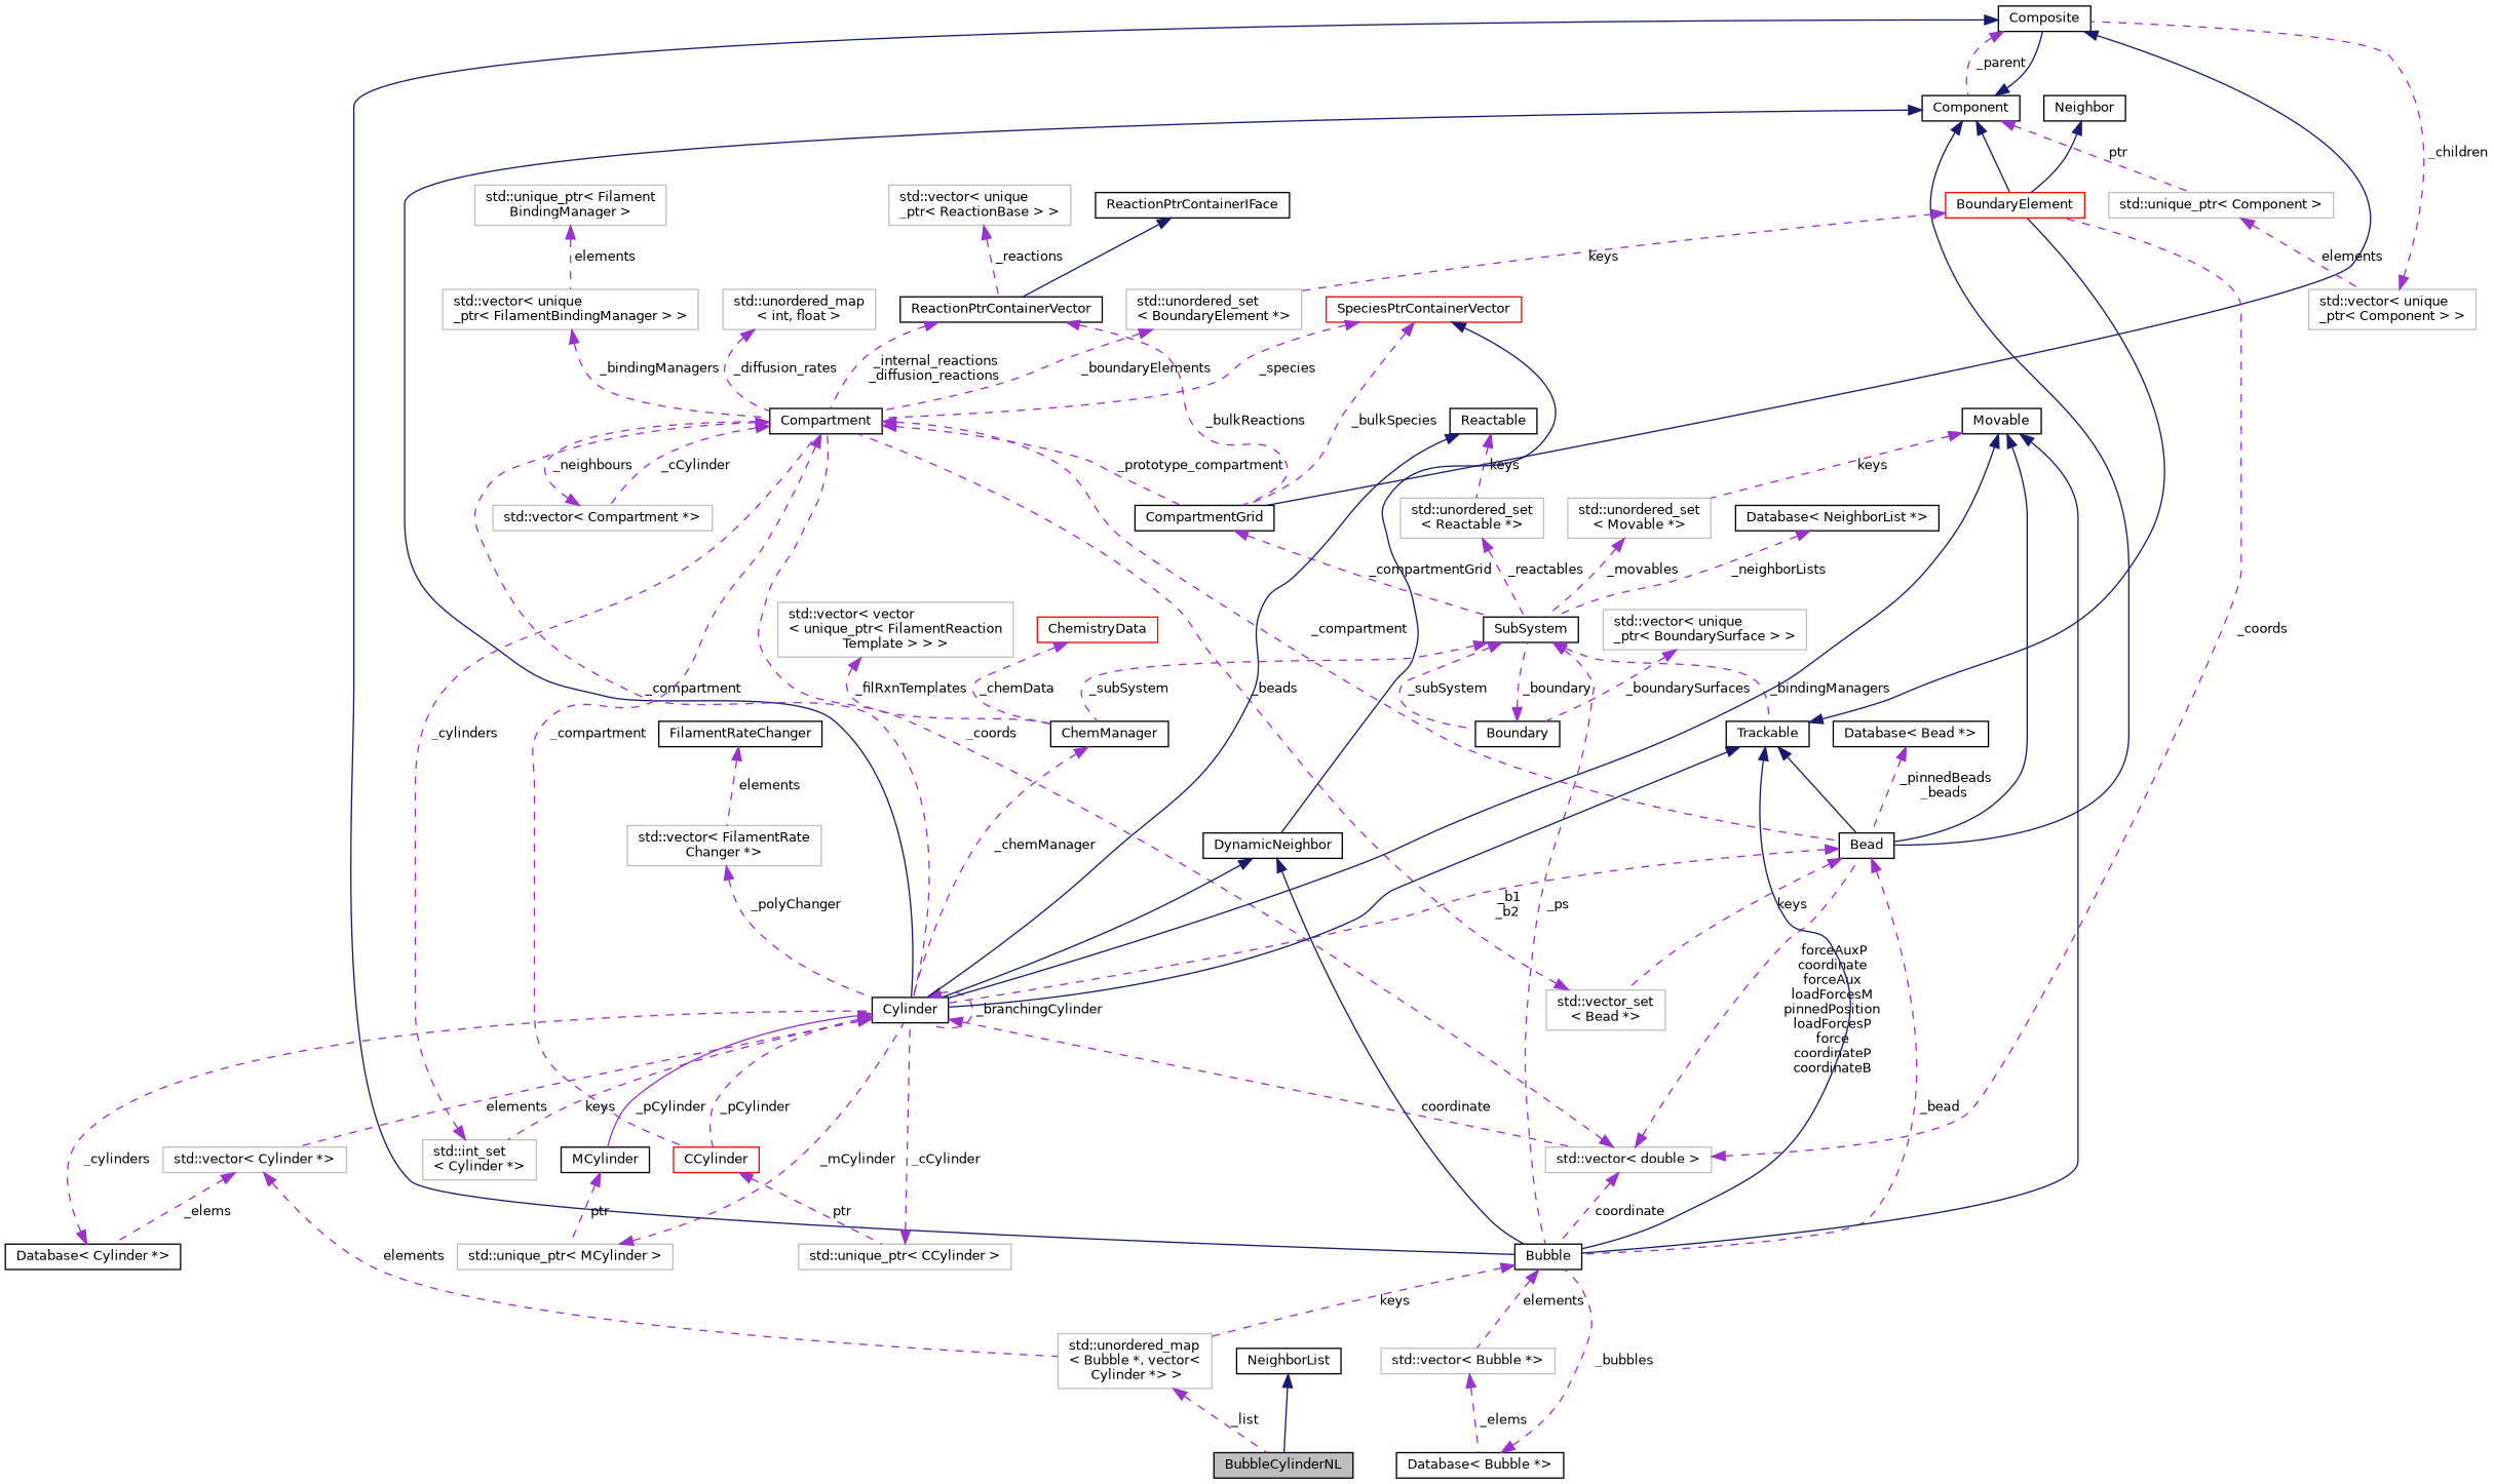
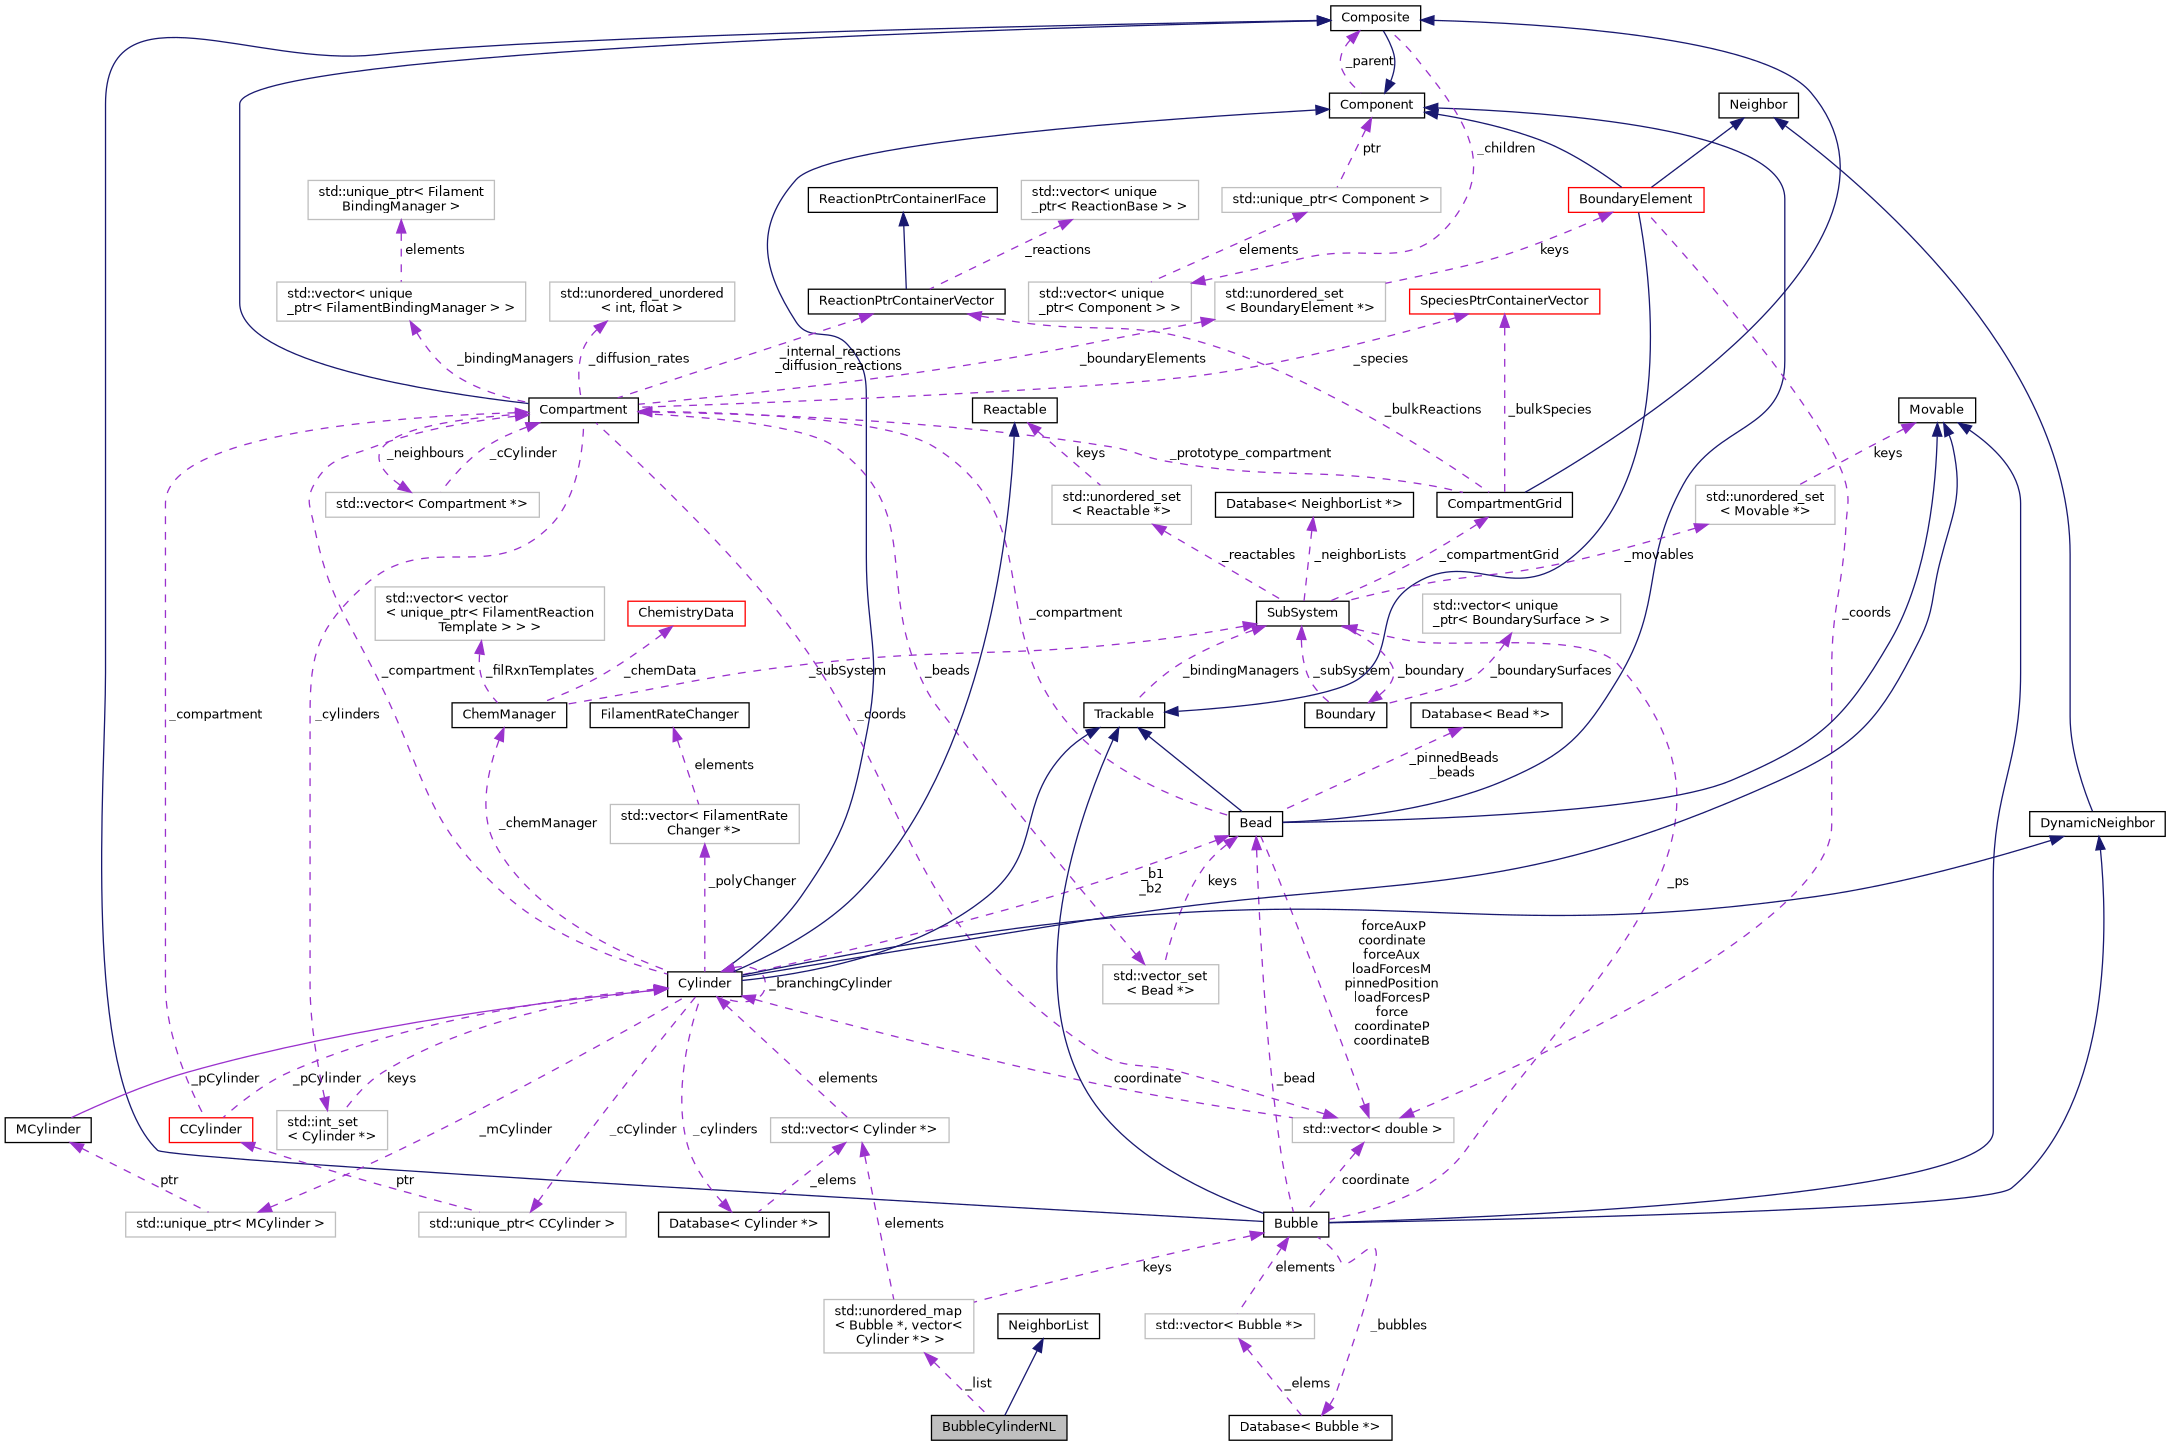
  digraph {
    rankdir=TB
    node [color=black fillcolor=white fontname=Helvetica fontsize=10 shape=record style=filled]
    edge [color=darkorchid3 dir=back fontname=Helvetica fontsize=10 labelfontname=Helvetica labelfontsize=10 style=dashed]
    n1 [fillcolor=grey75 fontcolor=black height=0.2 label=BubbleCylinderNL width=0.4]
    n2 [height=0.2 label=NeighborList width=0.4]
    n3 [color=grey75 height=0.2 label="std::unordered_map\l\< Bubble *, vector\<\l Cylinder *\> \>" width=0.4]
    n4 [height=0.2 label=Bubble width=0.4]
    n5 [color=grey75 height=0.2 label="std::vector\< Bubble *\>" width=0.4]
    n6 [height=0.2 label="Database\< Bubble *\>" width=0.4]
    n7 [height=0.2 label=Composite width=0.4]
    n8 [height=0.2 label=Component width=0.4]
    n9 [height=0.2 label=CompartmentGrid width=0.4]
    n10 [height=0.2 label=Compartment width=0.4]
    n11 [color=grey75 height=0.2 label="std::unique_ptr\< Component \>" width=0.4]
    n12 [height=0.2 label=Bead width=0.4]
    n13 [height=0.2 label=Cylinder width=0.4]
    n14 [color=red height=0.2 label=BoundaryElement width=0.4]
    n15 [height=0.2 label=SubSystem width=0.4]
    n16 [color=grey75 height=0.2 label="std::vector\< Compartment *\>" width=0.4]
    n17 [color=red height=0.2 label=CCylinder width=0.4]
    n18 [color=grey75 height=0.2 label="std::vector\< unique\l_ptr\< Component \> \>" width=0.4]
    n19 [color=grey75 height=0.2 label="std::vector_set\l\< Bead *\>" width=0.4]
    n20 [color=grey75 height=0.2 label="std::vector\< double \>" width=0.4]
    n21 [color=grey75 height=0.2 label="std::int_set\l\< Cylinder *\>" width=0.4]
    n22 [color=grey75 height=0.2 label="std::vector\< Cylinder *\>" width=0.4]
    n23 [height=0.2 label=MCylinder width=0.4]
    n24 [color=grey75 height=0.2 label="std::unordered_set\l\< BoundaryElement *\>" width=0.4]
    n25 [height=0.2 label=Trackable width=0.4]
    n26 [height=0.2 label=Boundary width=0.4]
    n27 [height=0.2 label=ChemManager width=0.4]
    n28 [color=grey75 height=0.2 label="std::unordered_set\l\< Movable *\>" width=0.4]
    n29 [height=0.2 label=Movable width=0.4]
    n30 [color=grey75 height=0.2 label="std::unordered_set\l\< Reactable *\>" width=0.4]
    n31 [height=0.2 label=Reactable width=0.4]
    n32 [color=grey75 height=0.2 label="std::vector\< unique\l_ptr\< BoundarySurface \> \>" width=0.4]
    n33 [color=grey75 height=0.2 label="std::unique_ptr\< CCylinder \>" width=0.4]
    n34 [height=0.2 label="Database\< Bead *\>" width=0.4]
    n35 [height=0.2 label="Database\< Cylinder *\>" width=0.4]
    n36 [color=grey75 height=0.2 label="std::unique_ptr\< MCylinder \>" width=0.4]
    n37 [height=0.2 label=DynamicNeighbor width=0.4]
    n38 [height=0.2 label=Neighbor width=0.4]
    n39 [color=grey75 height=0.2 label="std::vector\< FilamentRate\lChanger *\>" width=0.4]
    n40 [height=0.2 label=FilamentRateChanger width=0.4]
    n41 [color=grey75 height=0.2 label="std::vector\< vector\l\< unique_ptr\< FilamentReaction\lTemplate \> \> \>" width=0.4]
    n42 [color=red height=0.2 label=ChemistryData width=0.4]
    n43 [height=0.2 label=ReactionPtrContainerVector width=0.4]
    n44 [height=0.2 label=ReactionPtrContainerIFace width=0.4]
    n45 [color=grey75 height=0.2 label="std::vector\< unique\l_ptr\< ReactionBase \> \>" width=0.4]
-   n46 [color=grey75 height=0.2 label="std::unordered_map\l\< int, float \>" width=0.4]
+   n46 [color=grey75 height=0.2 label="std::unordered_unordered\l\< int, float \>" width=0.4]
    n47 [color=grey75 height=0.2 label="std::vector\< unique\l_ptr\< FilamentBindingManager \> \>" width=0.4]
    n48 [color=grey75 height=0.2 label="std::unique_ptr\< Filament\lBindingManager \>" width=0.4]
    n49 [color=red height=0.2 label=SpeciesPtrContainerVector width=0.4]
    n50 [height=0.2 label="Database\< NeighborList *\>" width=0.4]
    n2 -> n1 [color=midnightblue style=solid]
    n3 -> n1 [label=" _list"]
    n4 -> n3 [label=" keys"]
    n4 -> n5 [label=" elements"]
    n5 -> n6 [label=" _elems"]
    n6 -> n4 [label=" _bubbles"]
    n7 -> n4 [color=midnightblue style=solid]
    n7 -> n8 [label=" _parent"]
    n7 -> n9 [color=midnightblue style=solid]
+   n7 -> n10 [color=midnightblue style=solid]
    n8 -> n7 [color=midnightblue style=solid]
    n8 -> n11 [label=" ptr"]
    n8 -> n12 [color=midnightblue style=solid]
    n8 -> n13 [color=midnightblue style=solid]
    n8 -> n14 [color=midnightblue style=solid]
    n9 -> n15 [label=" _compartmentGrid"]
    n10 -> n9 [label=" _prototype_compartment"]
    n10 -> n12 [label=" _compartment"]
    n10 -> n13 [label=" _compartment"]
    n10 -> n16 [label=" _cCylinder"]
    n10 -> n17 [label=" _compartment"]
    n11 -> n18 [label=" elements"]
    n12 -> n4 [label=" _bead"]
    n12 -> n13 [label=" _b1\n_b2"]
    n12 -> n19 [label=" keys"]
    n13 -> n13 [label=" _branchingCylinder"]
    n13 -> n17 [label=" _pCylinder"]
    n13 -> n20 [label=" coordinate"]
    n13 -> n21 [label=" keys"]
    n13 -> n22 [label=" elements"]
    n13 -> n23 [label=" _pCylinder" style=solid]
    n14 -> n24 [label=" keys"]
    n15 -> n4 [label=" _ps"]
    n15 -> n25 [label=" _bindingManagers"]
    n15 -> n26 [label=" _subSystem"]
    n15 -> n27 [label=" _subSystem"]
    n16 -> n10 [label=" _neighbours"]
    n17 -> n33 [label=" ptr"]
    n18 -> n7 [label=" _children"]
    n19 -> n10 [label=" _beads"]
    n20 -> n4 [label=" coordinate"]
    n20 -> n10 [label=" _coords"]
    n20 -> n12 [label=" forceAuxP\ncoordinate\nforceAux\nloadForcesM\npinnedPosition\nloadForcesP\nforce\ncoordinateP\ncoordinateB"]
    n20 -> n14 [label=" _coords"]
    n21 -> n10 [label=" _cylinders"]
    n22 -> n3 [label=" elements"]
    n22 -> n35 [label=" _elems"]
    n23 -> n36 [label=" ptr"]
    n24 -> n10 [label=" _boundaryElements"]
    n25 -> n4 [color=midnightblue style=solid]
    n25 -> n12 [color=midnightblue style=solid]
    n25 -> n13 [color=midnightblue style=solid]
    n25 -> n14 [color=midnightblue style=solid]
    n26 -> n15 [label=" _boundary"]
    n27 -> n13 [label=" _chemManager"]
    n28 -> n15 [label=" _movables"]
    n29 -> n4 [color=midnightblue style=solid]
    n29 -> n12 [color=midnightblue style=solid]
    n29 -> n13 [color=midnightblue style=solid]
    n29 -> n28 [label=" keys"]
    n30 -> n15 [label=" _reactables"]
    n31 -> n13 [color=midnightblue style=solid]
    n31 -> n30 [label=" keys"]
    n32 -> n26 [label=" _boundarySurfaces"]
    n33 -> n13 [label=" _cCylinder"]
    n34 -> n12 [label=" _pinnedBeads\n_beads"]
    n35 -> n13 [label=" _cylinders"]
    n36 -> n13 [label=" _mCylinder"]
    n37 -> n4 [color=midnightblue style=solid]
    n37 -> n13 [color=midnightblue style=solid]
    n38 -> n14 [color=midnightblue style=solid]
-   n49 -> n37 [color=midnightblue style=solid]
+   n38 -> n37 [color=midnightblue style=solid]
    n39 -> n13 [label=" _polyChanger"]
    n40 -> n39 [label=" elements"]
    n41 -> n27 [label=" _filRxnTemplates"]
    n42 -> n27 [label=" _chemData"]
    n43 -> n9 [label=" _bulkReactions"]
    n43 -> n10 [label=" _internal_reactions\n_diffusion_reactions"]
    n44 -> n43 [color=midnightblue style=solid]
    n45 -> n43 [label=" _reactions"]
    n46 -> n10 [label=" _diffusion_rates"]
    n47 -> n10 [label=" _bindingManagers"]
    n48 -> n47 [label=" elements"]
    n49 -> n9 [label=" _bulkSpecies"]
    n49 -> n10 [label=" _species"]
    n50 -> n15 [label=" _neighborLists"]
  }
